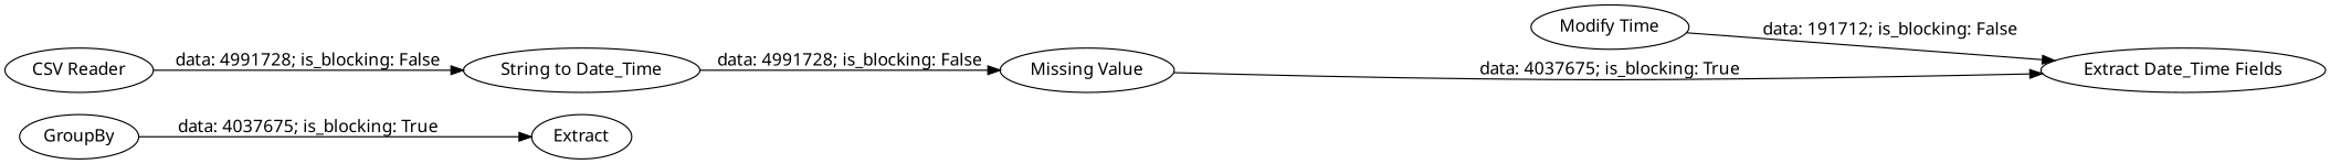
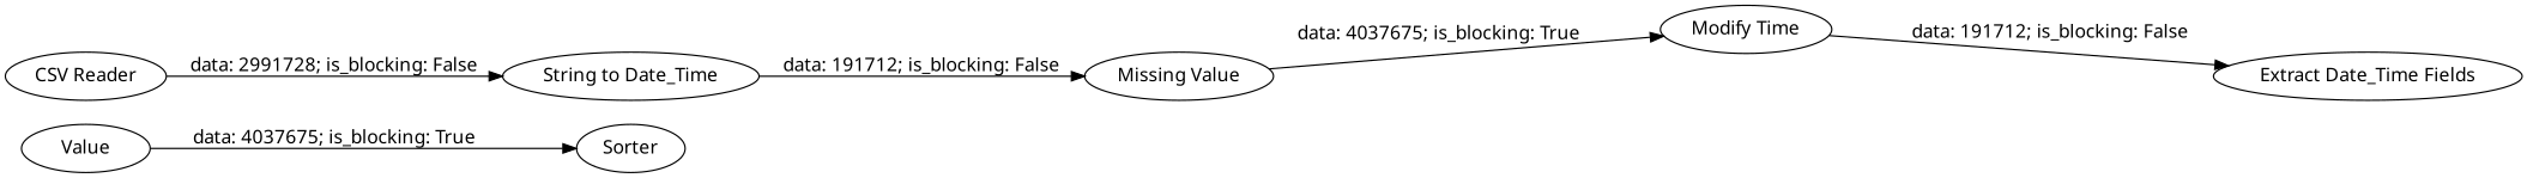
  digraph {
    fontname="Noto Sans"
    rankdir=LR
    node [fontname="Noto Sans"]
    edge [fontname="Noto Sans"]
-   n1 [label=Extract]
+   n1 [label=Sorter]
    n2 [label="CSV Reader"]
    n3 [label="String to Date_Time"]
    n4 [label="Missing Value"]
    n5 [label="Modify Time"]
    n6 [label="Extract Date_Time Fields"]
-   n7 [label=GroupBy]
-   n2 -> n3 [label="data: 4991728; is_blocking: False"]
-   n3 -> n4 [label="data: 4991728; is_blocking: False"]
-   n4 -> n6 [label="data: 4037675; is_blocking: True"]
+   n7 [label=Value]
+   n2 -> n3 [label="data: 2991728; is_blocking: False"]
+   n3 -> n4 [label="data: 191712; is_blocking: False"]
+   n4 -> n5 [label="data: 4037675; is_blocking: True"]
    n5 -> n6 [label="data: 191712; is_blocking: False"]
    n7 -> n1 [label="data: 4037675; is_blocking: True"]
  }
